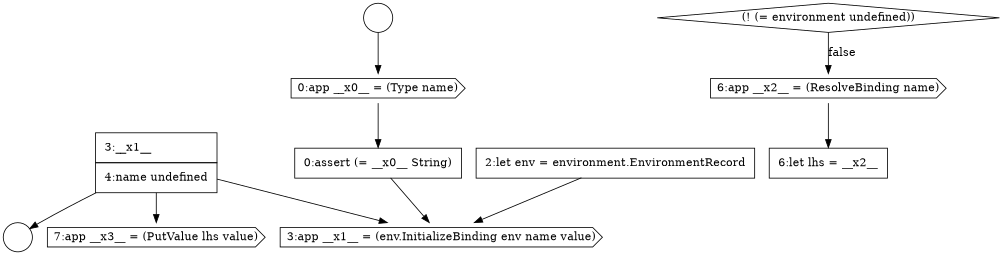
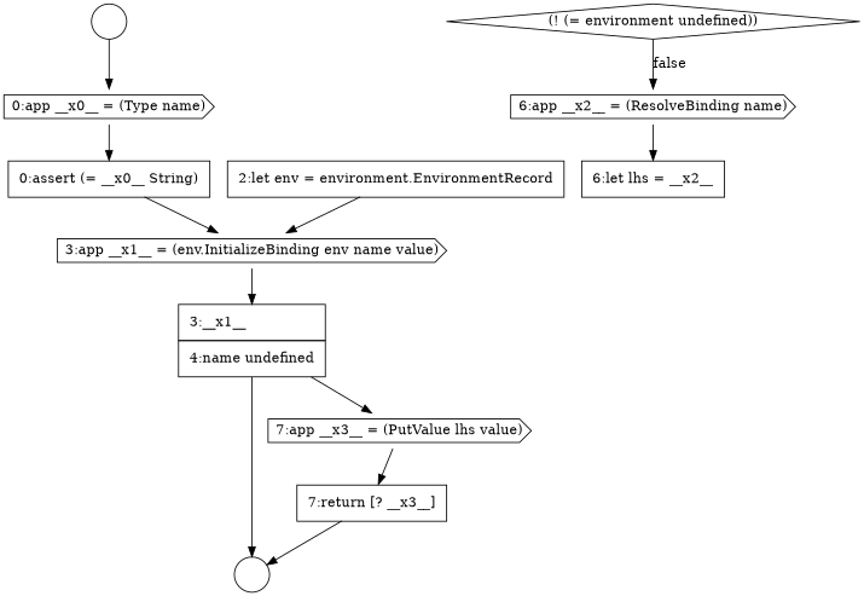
  digraph {
    node [color=black fillcolor=white shape=none style=filled]
    edge [color=black]
+   n1 [label=<<font color="black">     <table border="0" cellborder="1" cellspacing="0" cellpadding="10">       <tr><td align="left">7:return [? __x3__]</td></tr>     </table>   </font>> margin=0]
    n2 [label=" " shape=circle]
    n3 [label=<<font color="black">     <table border="0" cellborder="1" cellspacing="0" cellpadding="10">       <tr><td align="left">3:__x1__</td></tr>       <tr><td align="left">4:name undefined</td></tr>     </table>   </font>> margin=0]
    n4 [label=<<font color="black">7:app __x3__ = (PutValue lhs value)</font>> shape=cds]
    n5 [label=<<font color="black">3:app __x1__ = (env.InitializeBinding env name value)</font>> shape=cds]
    n6 [label=<<font color="black">0:app __x0__ = (Type name)</font>> shape=cds]
    n7 [label=<<font color="black">     <table border="0" cellborder="1" cellspacing="0" cellpadding="10">       <tr><td align="left">0:assert (= __x0__ String)</td></tr>     </table>   </font>> margin=0]
    n8 [label=<<font color="black">(! (= environment undefined))</font>> shape=diamond]
    n9 [label=<<font color="black">6:app __x2__ = (ResolveBinding name)</font>> shape=cds]
    n10 [label=<<font color="black">     <table border="0" cellborder="1" cellspacing="0" cellpadding="10">       <tr><td align="left">2:let env = environment.EnvironmentRecord</td></tr>     </table>   </font>> margin=0]
    n11 [label=<<font color="black">     <table border="0" cellborder="1" cellspacing="0" cellpadding="10">       <tr><td align="left">6:let lhs = __x2__</td></tr>     </table>   </font>> margin=0]
    n12 [label=" " shape=circle]
+   n1 -> n2
    n3 -> n2
    n3 -> n4
-   n3 -> n5
+   n4 -> n1
+   n5 -> n3
    n6 -> n7
    n7 -> n5
    n8 -> n9 [label=<<font color="black">false</font>>]
    n9 -> n11
    n10 -> n5
    n12 -> n6
  }
